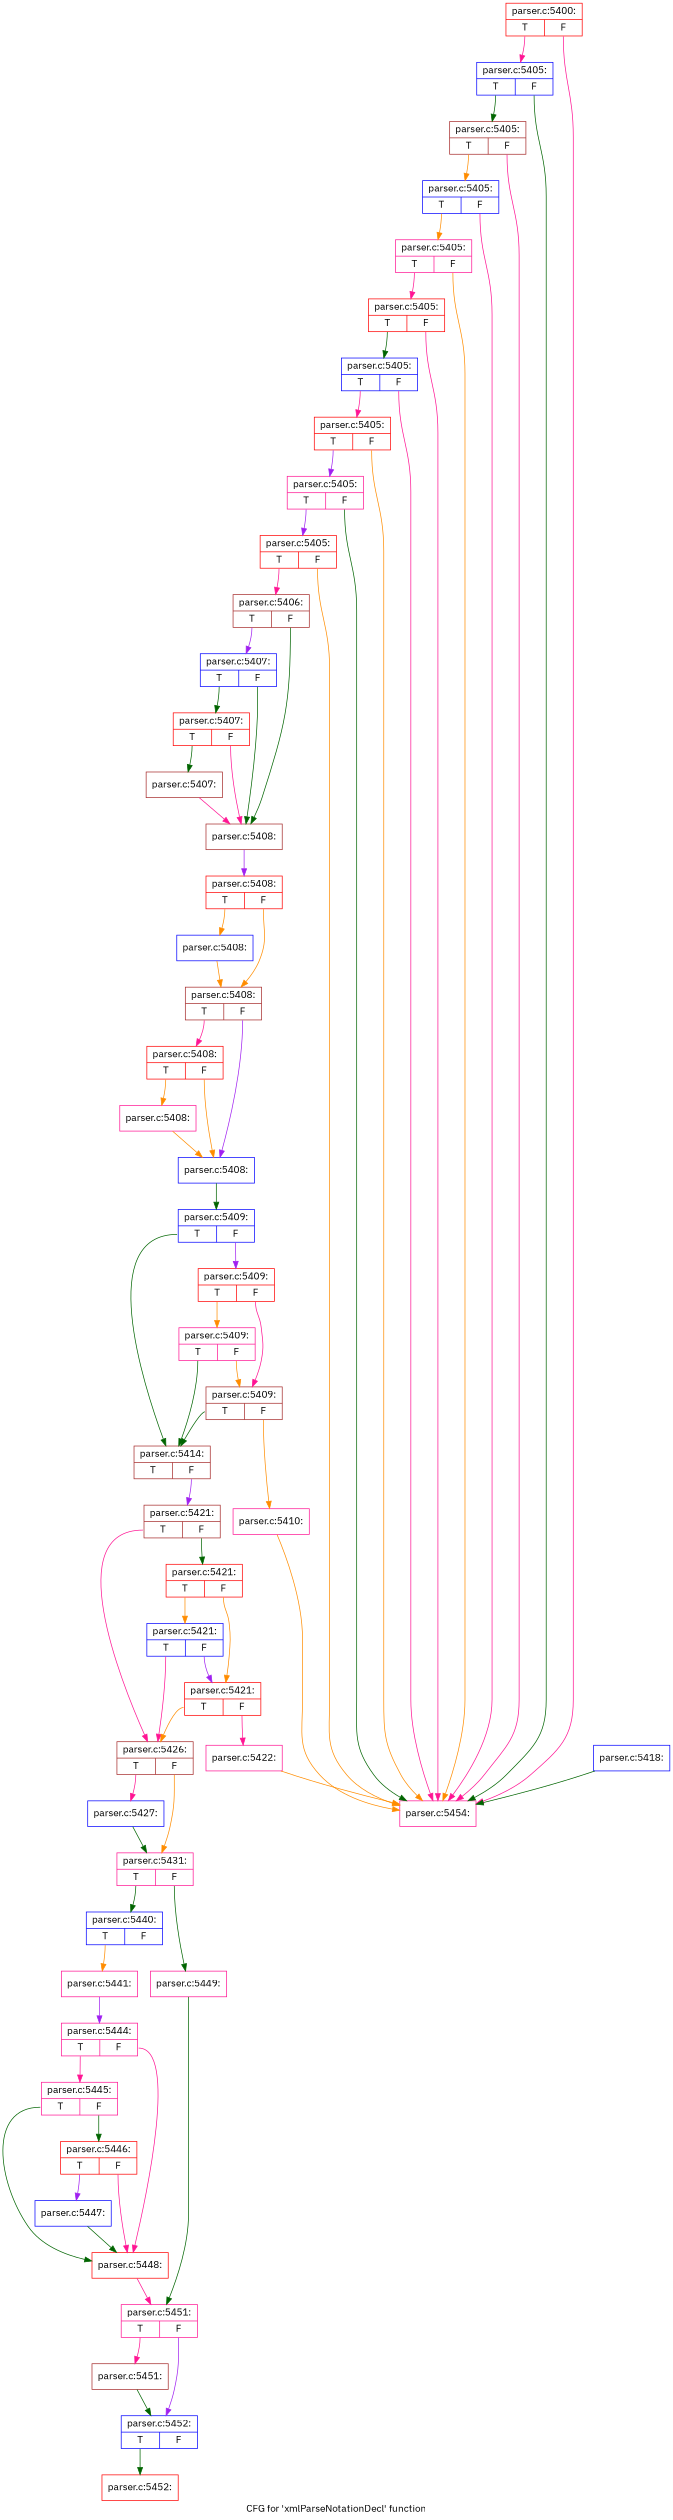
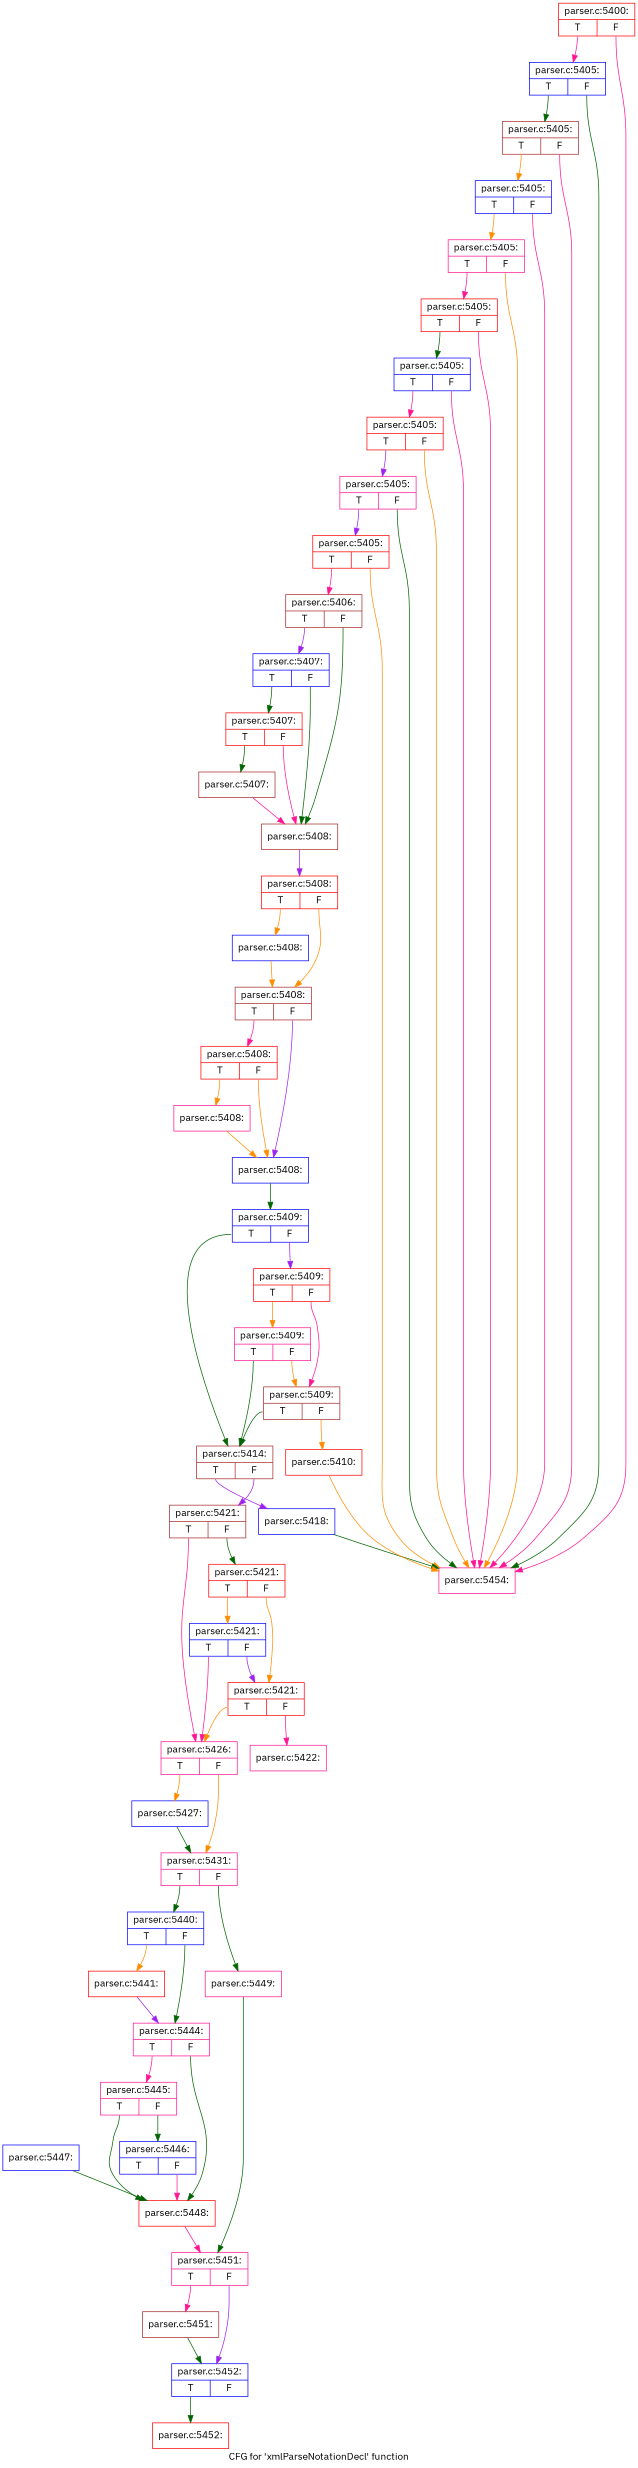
  digraph {
    fontname="IBM Plex Sans"
    label="CFG for 'xmlParseNotationDecl' function"
    node [color=red fontname="IBM Plex Sans" shape=record]
    edge [color=darkgreen fontname="IBM Plex Sans" tailport=s0]
    n1 [label="{parser.c:5400:|{<s0>T|<s1>F}}"]
    n2 [color=blue label="{parser.c:5405:|{<s0>T|<s1>F}}"]
    n3 [color=deeppink label="{parser.c:5454:}"]
    n4 [color=brown label="{parser.c:5405:|{<s0>T|<s1>F}}"]
    n5 [color=blue label="{parser.c:5405:|{<s0>T|<s1>F}}"]
    n6 [color=deeppink label="{parser.c:5405:|{<s0>T|<s1>F}}"]
    n7 [label="{parser.c:5405:|{<s0>T|<s1>F}}"]
    n8 [color=blue label="{parser.c:5405:|{<s0>T|<s1>F}}"]
    n9 [label="{parser.c:5405:|{<s0>T|<s1>F}}"]
    n10 [color=deeppink label="{parser.c:5405:|{<s0>T|<s1>F}}"]
    n11 [label="{parser.c:5405:|{<s0>T|<s1>F}}"]
    n12 [color=brown label="{parser.c:5406:|{<s0>T|<s1>F}}"]
    n13 [color=blue label="{parser.c:5407:|{<s0>T|<s1>F}}"]
    n14 [color=brown label="{parser.c:5408:}"]
    n15 [label="{parser.c:5407:|{<s0>T|<s1>F}}"]
    n16 [label="{parser.c:5408:|{<s0>T|<s1>F}}"]
    n17 [color=brown label="{parser.c:5407:}"]
    n18 [color=blue label="{parser.c:5408:}"]
    n19 [color=brown label="{parser.c:5408:|{<s0>T|<s1>F}}"]
    n20 [label="{parser.c:5408:|{<s0>T|<s1>F}}"]
    n21 [color=blue label="{parser.c:5408:}"]
    n22 [color=deeppink label="{parser.c:5408:}"]
    n23 [color=blue label="{parser.c:5409:|{<s0>T|<s1>F}}"]
    n24 [color=brown label="{parser.c:5414:|{<s0>T|<s1>F}}"]
    n25 [label="{parser.c:5409:|{<s0>T|<s1>F}}"]
    n26 [color=blue label="{parser.c:5418:}"]
    n27 [color=brown label="{parser.c:5421:|{<s0>T|<s1>F}}"]
    n28 [color=deeppink label="{parser.c:5409:|{<s0>T|<s1>F}}"]
    n29 [color=brown label="{parser.c:5409:|{<s0>T|<s1>F}}"]
-   n30 [color=brown label="{parser.c:5426:|{<s0>T|<s1>F}}"]
+   n30 [color=deeppink label="{parser.c:5426:|{<s0>T|<s1>F}}"]
    n31 [label="{parser.c:5421:|{<s0>T|<s1>F}}"]
-   n32 [color=deeppink label="{parser.c:5410:}"]
+   n32 [label="{parser.c:5410:}"]
    n33 [color=blue label="{parser.c:5427:}"]
    n34 [color=deeppink label="{parser.c:5431:|{<s0>T|<s1>F}}"]
    n35 [color=blue label="{parser.c:5421:|{<s0>T|<s1>F}}"]
    n36 [label="{parser.c:5421:|{<s0>T|<s1>F}}"]
    n37 [color=blue label="{parser.c:5440:|{<s0>T|<s1>F}}"]
    n38 [color=deeppink label="{parser.c:5449:}"]
    n39 [color=deeppink label="{parser.c:5422:}"]
-   n40 [color=deeppink label="{parser.c:5441:}"]
+   n40 [label="{parser.c:5441:}"]
    n41 [color=deeppink label="{parser.c:5444:|{<s0>T|<s1>F}}"]
    n42 [color=deeppink label="{parser.c:5451:|{<s0>T|<s1>F}}"]
    n43 [color=deeppink label="{parser.c:5445:|{<s0>T|<s1>F}}"]
    n44 [label="{parser.c:5448:}"]
    n45 [color=brown label="{parser.c:5451:}"]
    n46 [color=blue label="{parser.c:5452:|{<s0>T|<s1>F}}"]
-   n47 [label="{parser.c:5446:|{<s0>T|<s1>F}}"]
+   n47 [color=blue label="{parser.c:5446:|{<s0>T|<s1>F}}"]
    n48 [color=blue label="{parser.c:5447:}"]
    n49 [label="{parser.c:5452:}"]
    n1 -> n2 [color=deeppink]
    n1 -> n3 [color=deeppink tailport=s1]
    n2 -> n3 [tailport=s1]
    n2 -> n4
    n4 -> n3 [color=deeppink tailport=s1]
    n4 -> n5 [color=darkorange]
    n5 -> n3 [color=deeppink tailport=s1]
    n5 -> n6 [color=darkorange]
    n6 -> n3 [color=darkorange tailport=s1]
    n6 -> n7 [color=deeppink]
    n7 -> n3 [color=deeppink tailport=s1]
    n7 -> n8
    n8 -> n3 [color=deeppink tailport=s1]
    n8 -> n9 [color=deeppink]
    n9 -> n3 [color=darkorange tailport=s1]
    n9 -> n10 [color=purple]
    n10 -> n3 [tailport=s1]
    n10 -> n11 [color=purple]
    n11 -> n3 [color=darkorange tailport=s1]
    n11 -> n12 [color=deeppink]
    n12 -> n13 [color=purple]
    n12 -> n14 [tailport=s1]
    n13 -> n14 [tailport=s1]
    n13 -> n15
    n14 -> n16 [color=purple]
    n15 -> n14 [color=deeppink tailport=s1]
    n15 -> n17
    n16 -> n18 [color=darkorange]
    n16 -> n19 [color=darkorange tailport=s1]
    n17 -> n14 [color=deeppink]
    n18 -> n19 [color=darkorange]
    n19 -> n20 [color=deeppink]
    n19 -> n21 [color=purple tailport=s1]
    n20 -> n21 [color=darkorange tailport=s1]
    n20 -> n22 [color=darkorange]
    n21 -> n23
    n22 -> n21 [color=darkorange]
    n23 -> n24
    n23 -> n25 [color=purple tailport=s1]
+   n24 -> n26 [color=purple]
    n24 -> n27 [color=purple tailport=s1]
    n25 -> n28 [color=darkorange]
    n25 -> n29 [color=deeppink tailport=s1]
    n26 -> n3
    n27 -> n30 [color=deeppink]
    n27 -> n31 [tailport=s1]
    n28 -> n24
    n28 -> n29 [color=darkorange tailport=s1]
    n29 -> n24
    n29 -> n32 [color=darkorange tailport=s1]
-   n30 -> n33 [color=deeppink]
+   n30 -> n33 [color=darkorange]
    n30 -> n34 [color=darkorange tailport=s1]
    n31 -> n35 [color=darkorange]
    n31 -> n36 [color=darkorange tailport=s1]
    n32 -> n3 [color=darkorange]
    n33 -> n34
    n34 -> n37
    n34 -> n38 [tailport=s1]
    n35 -> n30 [color=deeppink]
    n35 -> n36 [color=purple tailport=s1]
    n36 -> n30 [color=darkorange]
    n36 -> n39 [color=deeppink tailport=s1]
    n37 -> n40 [color=darkorange]
+   n37 -> n41 [tailport=s1]
    n38 -> n42
-   n39 -> n3 [color=darkorange]
    n40 -> n41 [color=purple]
    n41 -> n43 [color=deeppink]
-   n41 -> n44 [color=deeppink tailport=s1]
+   n41 -> n44 [tailport=s1]
    n42 -> n45 [color=deeppink]
    n42 -> n46 [color=purple tailport=s1]
    n43 -> n44
    n43 -> n47 [tailport=s1]
    n44 -> n42 [color=deeppink]
    n45 -> n46
    n46 -> n49
    n47 -> n44 [color=deeppink tailport=s1]
-   n47 -> n48 [color=purple]
    n48 -> n44
  }
